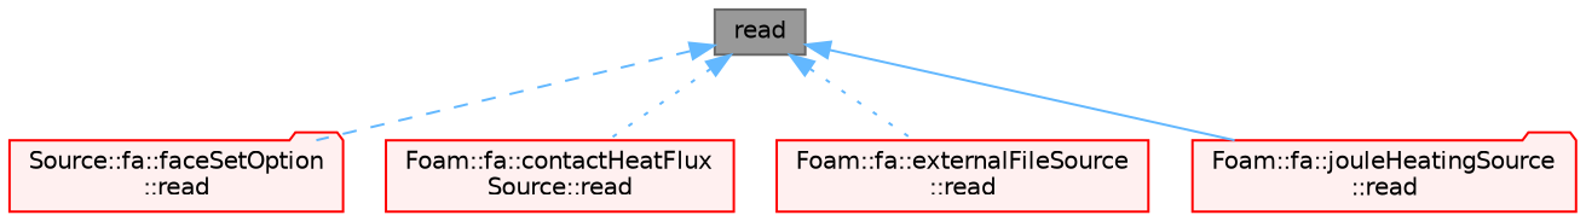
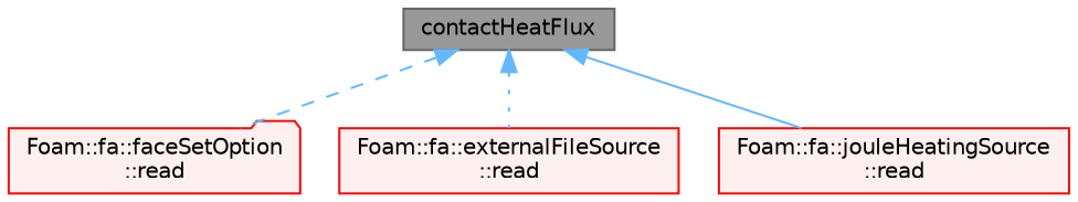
  digraph {
    rankdir=TB
    node [color=red fillcolor="#FFF0F0" fontname=Helvetica fontsize=10 shape=box style=filled]
    edge [color=steelblue1 dir=back fontname=Helvetica fontsize=10 labelfontname=Helvetica labelfontsize=10 style=dotted]
-   n1 [color=gray40 fillcolor=grey60 fontcolor=black height=0.2 label=read width=0.4]
-   n2 [height=0.2 label="Source::fa::faceSetOption\l::read" shape=folder width=0.4]
-   n3 [height=0.2 label="Foam::fa::contactHeatFlux\lSource::read" width=0.4]
+   n1 [color=gray40 fillcolor=grey60 fontcolor=black height=0.2 label=contactHeatFlux width=0.4]
+   n2 [height=0.2 label="Foam::fa::faceSetOption\l::read" shape=folder width=0.4]
    n4 [height=0.2 label="Foam::fa::externalFileSource\l::read" width=0.4]
-   n5 [height=0.2 label="Foam::fa::jouleHeatingSource\l::read" shape=folder width=0.4]
+   n5 [height=0.2 label="Foam::fa::jouleHeatingSource\l::read" width=0.4]
    n1 -> n2 [style=dashed]
-   n1 -> n3
    n1 -> n4
    n1 -> n5 [style=solid]
  }
